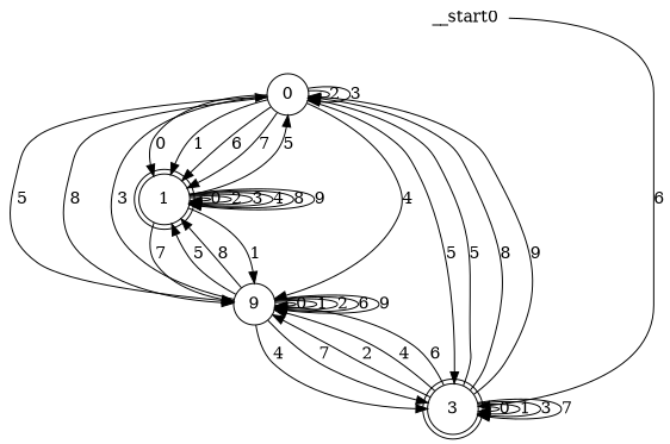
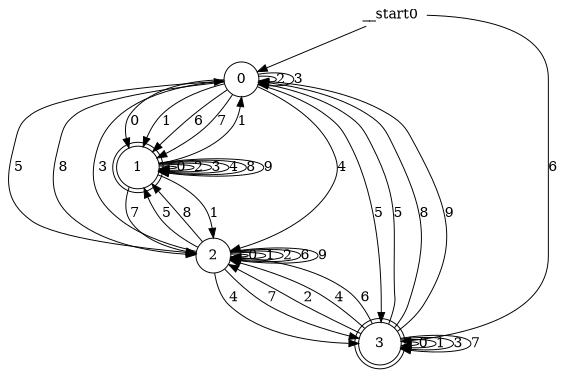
  digraph {
    node [shape=circle]
    n1 [label=0]
    n2 [label=1 shape=doublecircle]
-   n3 [label=9]
+   n3 [label=2]
    n4 [label=3 shape=doublecircle]
    __start0 [height=0 shape=none width=0]
    n1 -> n1 [label=2]
    n1 -> n1 [label=3]
    n1 -> n2 [label=0]
    n1 -> n2 [label=1]
    n1 -> n2 [label=6]
    n1 -> n2 [label=7]
    n1 -> n3 [label=4]
    n1 -> n3 [label=5]
    n1 -> n3 [label=8]
    n1 -> n4 [label=5]
-   n2 -> n1 [label=5]
+   n2 -> n1 [label=1]
    n2 -> n2 [label=0]
    n2 -> n2 [label=2]
    n2 -> n2 [label=3]
    n2 -> n2 [label=4]
    n2 -> n2 [label=8]
    n2 -> n2 [label=9]
    n2 -> n3 [label=1]
    n2 -> n3 [label=7]
    n3 -> n1 [label=3]
    n3 -> n2 [label=5]
    n3 -> n2 [label=8]
    n3 -> n3 [label=0]
    n3 -> n3 [label=1]
    n3 -> n3 [label=2]
    n3 -> n3 [label=6]
    n3 -> n3 [label=9]
    n3 -> n4 [label=4]
    n3 -> n4 [label=7]
    n4 -> n1 [label=5]
    n4 -> n1 [label=8]
    n4 -> n1 [label=9]
    n4 -> n3 [label=2]
    n4 -> n3 [label=4]
    n4 -> n3 [label=6]
    n4 -> n4 [label=0]
    n4 -> n4 [label=1]
    n4 -> n4 [label=3]
    n4 -> n4 [label=7]
+   __start0 -> n1
    __start0 -> n4 [label=6]
  }
